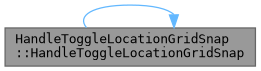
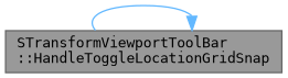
  digraph {
    rankdir=LR
    fontname="DejaVu Sans Mono"
-   n1 [color=gray40 fillcolor=grey60 fontcolor=black fontname="DejaVu Sans Mono" fontsize=10 height=0.2 label="HandleToggleLocationGridSnap\l::HandleToggleLocationGridSnap" shape=box style=filled width=0.4]
+   n1 [color=gray40 fillcolor=grey60 fontcolor=black fontname="DejaVu Sans Mono" fontsize=10 height=0.2 label="STransformViewportToolBar\l::HandleToggleLocationGridSnap" shape=box style=filled width=0.4]
    n1 -> n1 [color=steelblue1 fontname="DejaVu Sans Mono" fontsize=10 labelfontname=Helvetica labelfontsize=10 style=solid]
  }
